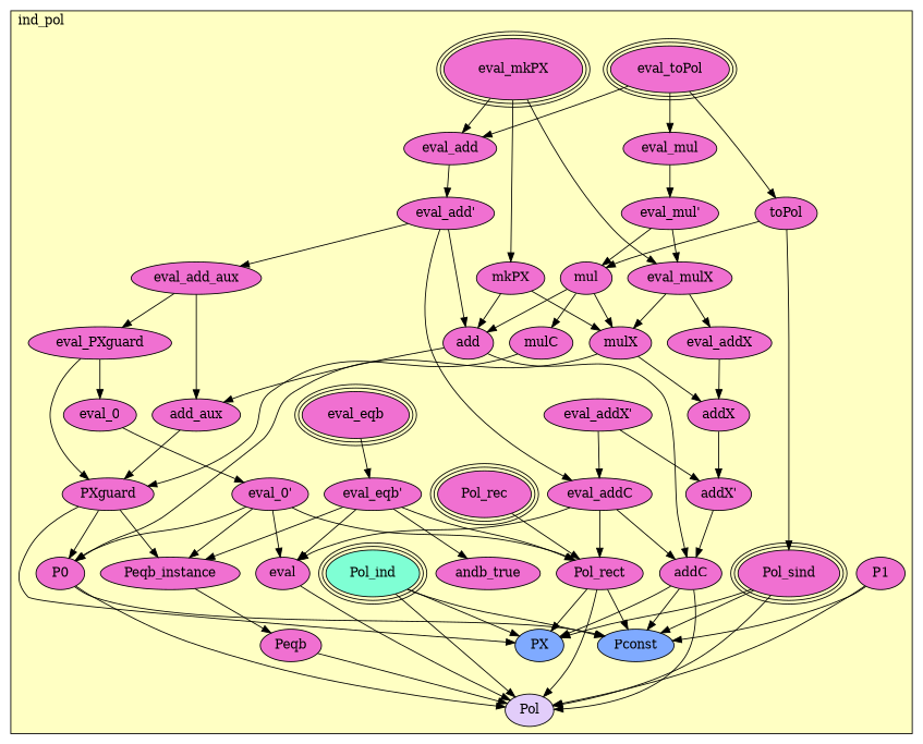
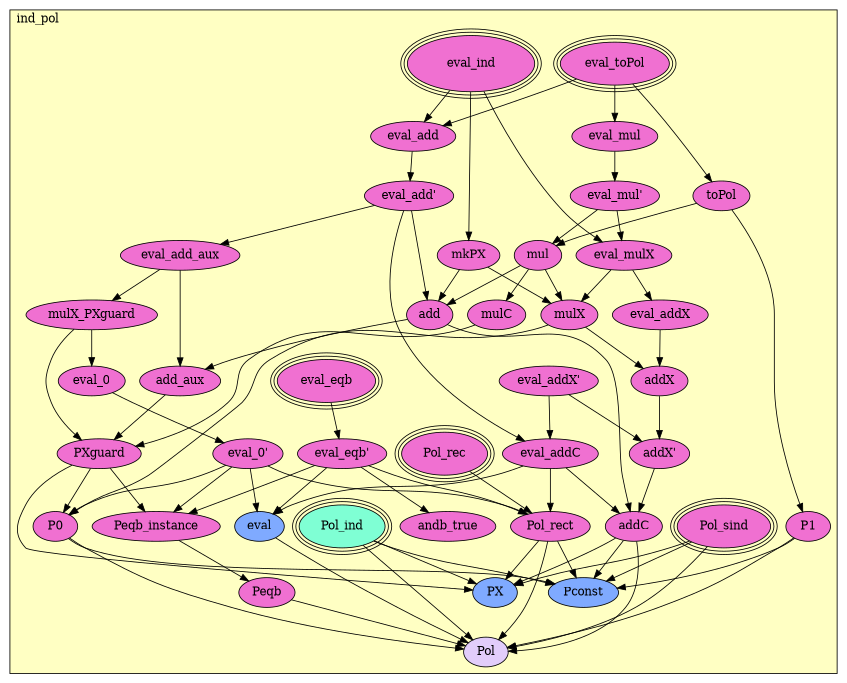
  digraph {
    node [fillcolor="#F070D1" style=filled]
    n1 [label=eval_toPol peripheries=3]
    n2 [label=toPol]
    n3 [label=eval_mul]
    n4 [label="eval_mul'"]
    n5 [label=mul]
-   n6 [label=eval_mkPX peripheries=3]
+   n6 [label=eval_ind peripheries=3]
    n7 [label=mkPX]
    n8 [label=eval_mulX]
    n9 [label=mulX]
    n10 [label=eval_add]
    n11 [label="eval_add'"]
    n12 [label=eval_add_aux]
    n13 [label=add]
    n14 [label=add_aux]
    n15 [label=mulC]
-   n16 [label=eval_PXguard]
+   n16 [label=mulX_PXguard]
    n17 [label=PXguard]
    n18 [label=eval_addX]
    n19 [label="eval_addX'"]
    n20 [label=addX]
    n21 [label="addX'"]
    n22 [label=eval_addC]
    n23 [label=addC]
    n24 [label=eval_0]
    n25 [label="eval_0'"]
    n26 [label=eval_eqb peripheries=3]
    n27 [label="eval_eqb'"]
    n28 [label=andb_true]
-   n29 [label=eval]
+   n29 [fillcolor="#7FAAFF" label=eval]
    n30 [label=P1]
    n31 [label=P0]
    n32 [label=Peqb_instance]
    n33 [label=Peqb]
    n34 [label=Pol_sind peripheries=3]
    n35 [label=Pol_rec peripheries=3]
    n36 [fillcolor="#7FFFD4" label=Pol_ind peripheries=3]
    n37 [label=Pol_rect]
    n38 [fillcolor="#7FAAFF" label=PX]
    n39 [fillcolor="#7FAAFF" label=Pconst]
    n40 [fillcolor="#E2CDFA" label=Pol]
    subgraph cluster_1 {
      fillcolor="#FFFFC3"
      label=ind_pol
      labeljust=l
      style=filled
      n1
      n2
      n3
      n4
      n5
      n6
      n7
      n8
      n9
      n10
      n11
      n12
      n13
      n14
      n15
      n16
      n17
      n18
      n19
      n20
      n21
      n22
      n23
      n24
      n25
      n26
      n27
      n28
      n29
      n30
      n31
      n32
      n33
      n34
      n35
      n36
      n37
      n38
      n39
      n40
    }
    n1 -> n2
    n1 -> n3
    n1 -> n10
    n2 -> n5
-   n2 -> n34
+   n2 -> n30
    n3 -> n4
    n4 -> n5
    n4 -> n8
    n5 -> n9
    n5 -> n13
    n5 -> n15
    n6 -> n7
    n6 -> n8
    n6 -> n10
    n7 -> n9
    n7 -> n13
    n8 -> n9
    n8 -> n18
    n9 -> n20
    n9 -> n31
    n10 -> n11
    n11 -> n12
    n11 -> n13
    n11 -> n22
    n12 -> n14
    n12 -> n16
    n13 -> n14
    n13 -> n23
    n14 -> n17
    n15 -> n17
    n16 -> n17
    n16 -> n24
    n17 -> n31
    n17 -> n32
    n17 -> n38
    n18 -> n20
    n19 -> n21
    n19 -> n22
    n20 -> n21
    n21 -> n23
    n22 -> n23
    n22 -> n29
    n22 -> n37
    n23 -> n38
    n23 -> n39
    n23 -> n40
    n24 -> n25
    n25 -> n29
    n25 -> n31
    n25 -> n32
    n25 -> n37
    n26 -> n27
    n27 -> n28
    n27 -> n29
    n27 -> n32
    n27 -> n37
    n29 -> n40
    n30 -> n39
    n30 -> n40
    n31 -> n39
    n31 -> n40
    n32 -> n33
    n33 -> n40
    n34 -> n38
    n34 -> n39
    n34 -> n40
    n35 -> n37
    n36 -> n38
    n36 -> n39
    n36 -> n40
    n37 -> n38
    n37 -> n39
    n37 -> n40
  }
